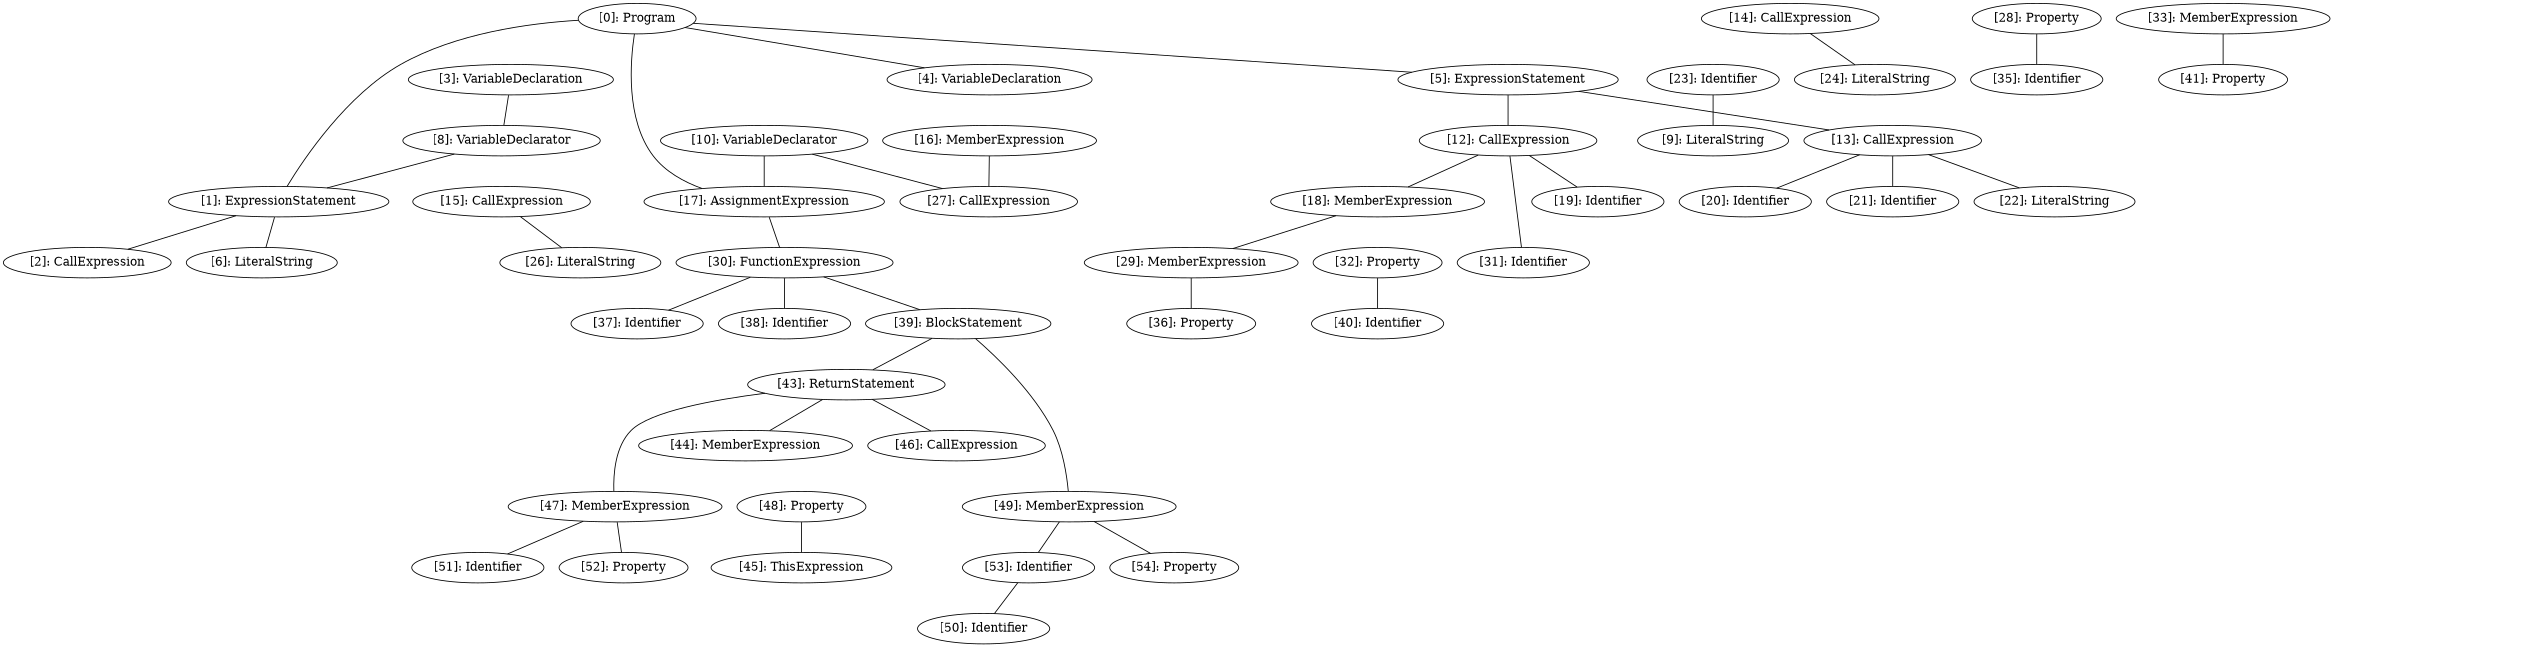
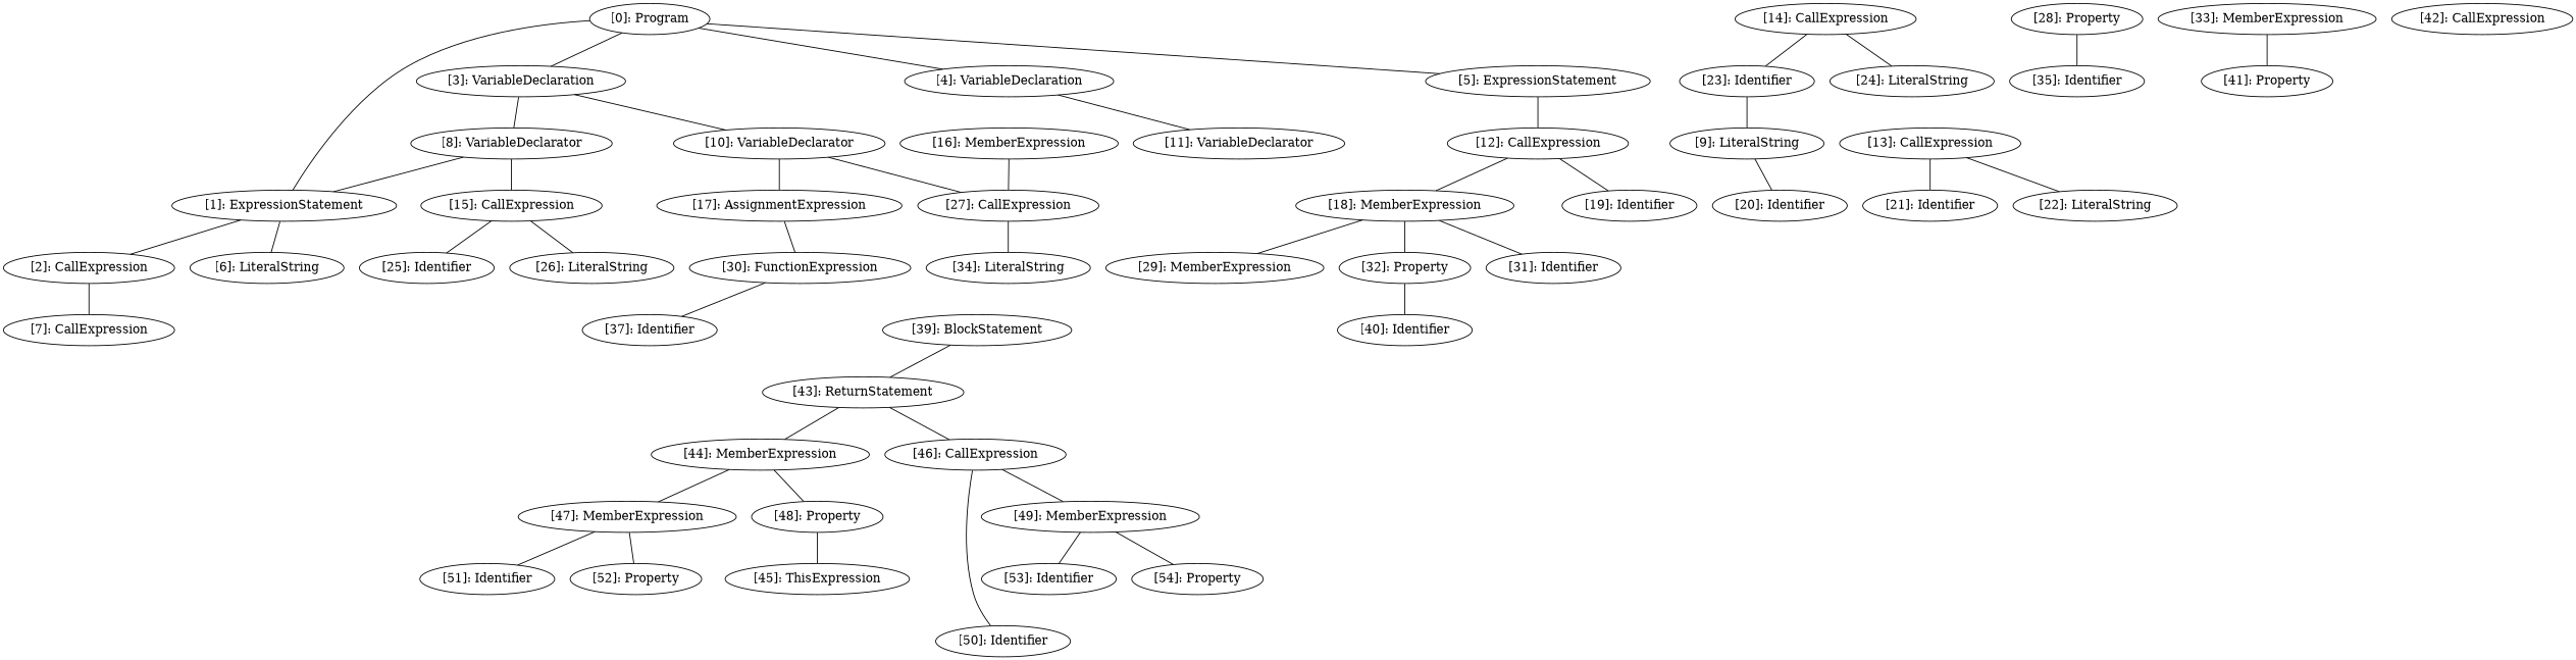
  graph {
    n1 [label="[0]: Program"]
    n2 [label="[1]: ExpressionStatement"]
    n3 [label="[3]: VariableDeclaration"]
    n4 [label="[4]: VariableDeclaration"]
    n5 [label="[5]: ExpressionStatement"]
    n6 [label="[2]: CallExpression"]
    n7 [label="[6]: LiteralString"]
    n8 [label="[8]: VariableDeclarator"]
    n9 [label="[10]: VariableDeclarator"]
+   n10 [label="[11]: VariableDeclarator"]
    n11 [label="[12]: CallExpression"]
    n12 [label="[13]: CallExpression"]
+   n13 [label="[7]: CallExpression"]
    n14 [label="[9]: LiteralString"]
    n15 [label="[15]: CallExpression"]
    n16 [label="[17]: AssignmentExpression"]
    n17 [label="[27]: CallExpression"]
    n18 [label="[18]: MemberExpression"]
    n19 [label="[19]: Identifier"]
    n20 [label="[20]: Identifier"]
    n21 [label="[21]: Identifier"]
    n22 [label="[22]: LiteralString"]
    n23 [label="[14]: CallExpression"]
    n24 [label="[23]: Identifier"]
    n25 [label="[24]: LiteralString"]
+   n26 [label="[25]: Identifier"]
    n27 [label="[26]: LiteralString"]
    n28 [label="[16]: MemberExpression"]
    n29 [label="[30]: FunctionExpression"]
    n30 [label="[29]: MemberExpression"]
    n31 [label="[31]: Identifier"]
    n32 [label="[32]: Property"]
+   n33 [label="[34]: LiteralString"]
    n34 [label="[28]: Property"]
    n35 [label="[35]: Identifier"]
    n36 [label="[37]: Identifier"]
-   n37 [label="[38]: Identifier"]
    n38 [label="[39]: BlockStatement"]
-   n39 [label="[36]: Property"]
    n40 [label="[40]: Identifier"]
    n41 [label="[43]: ReturnStatement"]
    n42 [label="[33]: MemberExpression"]
    n43 [label="[41]: Property"]
    n44 [label="[44]: MemberExpression"]
    n45 [label="[46]: CallExpression"]
+   n46 [label="[42]: CallExpression"]
    n47 [label="[47]: MemberExpression"]
    n48 [label="[48]: Property"]
    n49 [label="[45]: ThisExpression"]
    n50 [label="[49]: MemberExpression"]
    n51 [label="[50]: Identifier"]
    n52 [label="[51]: Identifier"]
    n53 [label="[52]: Property"]
    n54 [label="[53]: Identifier"]
    n55 [label="[54]: Property"]
    n1 -- n2
-   n1 -- n16
+   n1 -- n3
    n1 -- n4
    n1 -- n5
    n2 -- n6
    n2 -- n7
    n3 -- n8
+   n3 -- n9
+   n4 -- n10
    n5 -- n11
-   n5 -- n12
+   n6 -- n13
    n8 -- n2
+   n8 -- n15
    n9 -- n16
    n9 -- n17
    n11 -- n18
    n11 -- n19
-   n12 -- n20
+   n14 -- n20
    n12 -- n21
    n12 -- n22
+   n15 -- n26
    n15 -- n27
    n16 -- n29
+   n17 -- n33
    n18 -- n30
-   n11 -- n31
+   n18 -- n31
+   n18 -- n32
+   n23 -- n24
    n23 -- n25
    n24 -- n14
    n28 -- n17
    n29 -- n36
-   n29 -- n37
-   n29 -- n38
-   n30 -- n39
    n32 -- n40
    n34 -- n35
    n38 -- n41
    n41 -- n44
    n41 -- n45
    n42 -- n43
-   n41 -- n47
-   n38 -- n50
-   n54 -- n51
+   n44 -- n47
+   n44 -- n48
+   n45 -- n50
+   n45 -- n51
    n47 -- n52
    n47 -- n53
    n48 -- n49
    n50 -- n54
    n50 -- n55
  }
